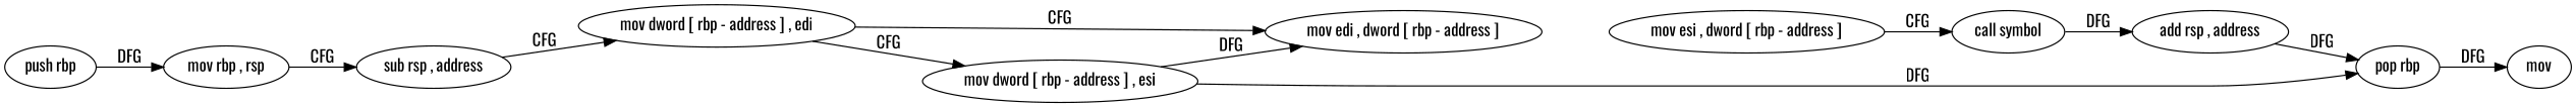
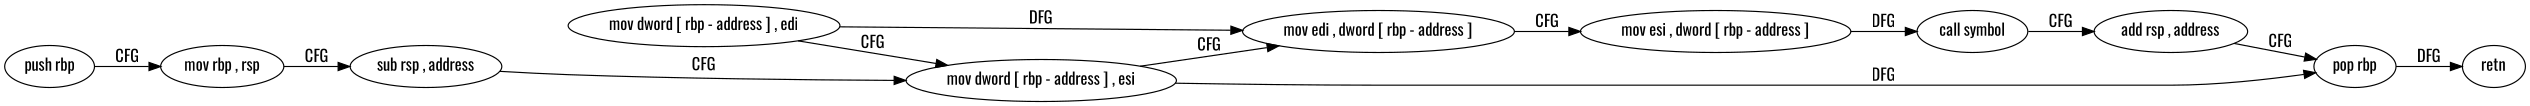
  digraph {
    fontname=Oswald
    rankdir=LR
    node [fontname=Oswald]
    edge [fontname=Oswald]
    n1 [label="push rbp"]
    n2 [label="mov rbp , rsp"]
    n3 [label="sub rsp , address"]
    n4 [label="mov dword [ rbp - address ] , edi"]
    n5 [label="mov dword [ rbp - address ] , esi"]
    n6 [label="mov edi , dword [ rbp - address ]"]
    n7 [label="pop rbp"]
    n8 [label="mov esi , dword [ rbp - address ]"]
    n9 [label="call symbol"]
    n10 [label="add rsp , address"]
-   n11 [label=mov]
-   n1 -> n2 [label=DFG]
+   n11 [label=retn]
+   n1 -> n2 [label=CFG]
    n2 -> n3 [label=CFG]
-   n3 -> n4 [label=CFG]
+   n3 -> n5 [label=CFG]
    n4 -> n5 [label=CFG]
-   n4 -> n6 [label=CFG]
-   n5 -> n6 [label=DFG]
+   n4 -> n6 [label=DFG]
+   n5 -> n6 [label=CFG]
    n5 -> n7 [label=DFG]
+   n6 -> n8 [label=CFG]
    n7 -> n11 [label=DFG]
-   n8 -> n9 [label=CFG]
-   n9 -> n10 [label=DFG]
-   n10 -> n7 [label=DFG]
+   n8 -> n9 [label=DFG]
+   n9 -> n10 [label=CFG]
+   n10 -> n7 [label=CFG]
  }
